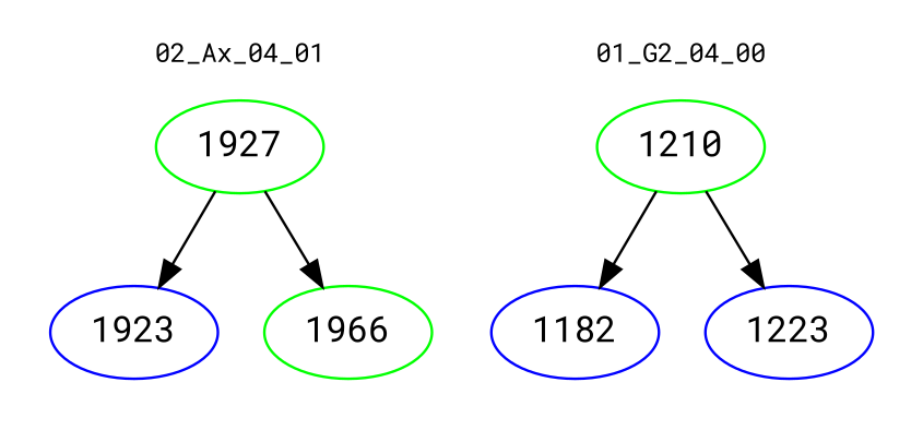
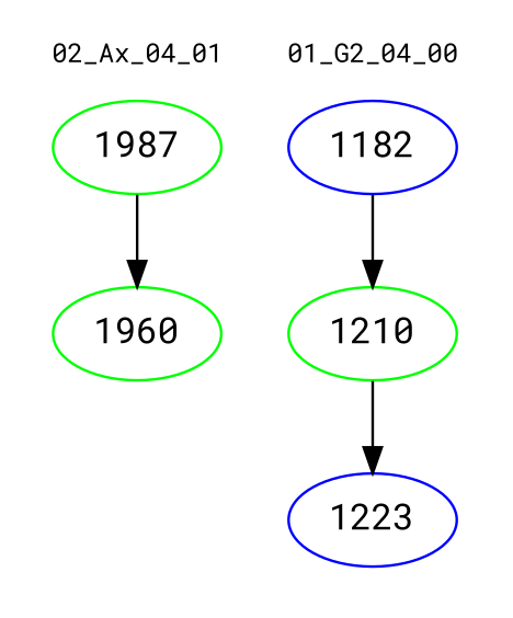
  digraph {
    fontname="Roboto Mono"
    node [color=green fontname="Roboto Mono"]
    edge [color=black fontname="Roboto Mono"]
-   n1 [label=1927]
-   n2 [color=blue label=1923]
-   n3 [label=1966]
+   n1 [label=1987]
+   n3 [label=1960]
    n4 [label=1210]
    n5 [color=blue label=1182]
    n6 [color=blue label=1223]
    subgraph cluster_1 {
      color=white
      fontsize=10
      label="02_Ax_04_01"
      n1
-     n2
      n3
    }
    subgraph cluster_2 {
      color=white
      fontsize=10
      label="01_G2_04_00"
      n4
      n5
      n6
    }
-   n1 -> n2
    n1 -> n3
-   n4 -> n5
+   n5 -> n4
    n4 -> n6
  }
